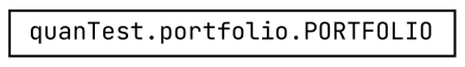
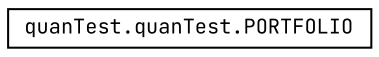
  digraph {
    rankdir=LR
    fontname="JetBrains Mono"
-   n1 [color=black fillcolor=white fontname="JetBrains Mono" fontsize=10 height=0.2 label="quanTest.portfolio.PORTFOLIO" shape=record style=filled width=0.4]
+   n1 [color=black fillcolor=white fontname="JetBrains Mono" fontsize=10 height=0.2 label="quanTest.quanTest.PORTFOLIO" shape=record style=filled width=0.4]
  }
